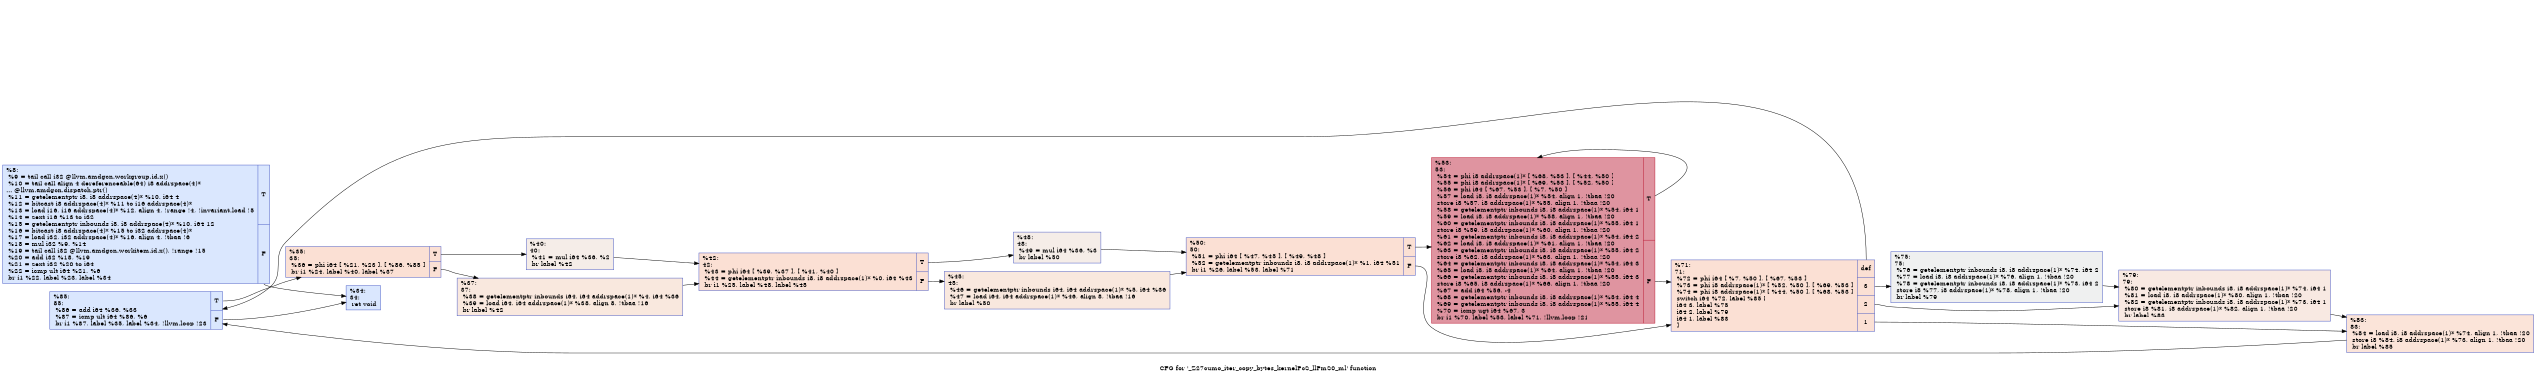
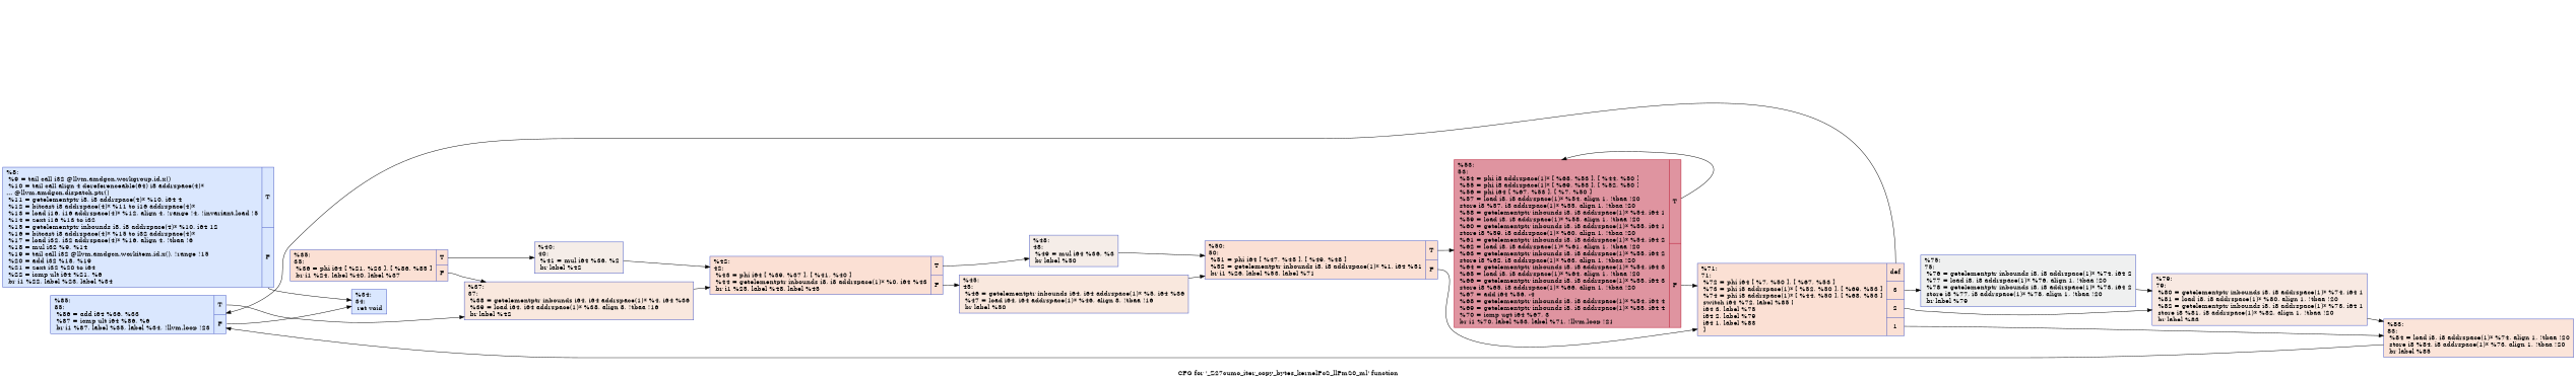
  digraph {
    label="CFG for '_Z27cumo_iter_copy_bytes_kernelPcS_llPmS0_ml' function"
    rankdir=LR
    node [color="#3d50c3ff" fillcolor="#f7b99e70" shape=record style=filled]
    n1 [fillcolor="#abc8fd70" label="{%8:\l  %9 = tail call i32 @llvm.amdgcn.workgroup.id.x()\l  %10 = tail call align 4 dereferenceable(64) i8 addrspace(4)*\l... @llvm.amdgcn.dispatch.ptr()\l  %11 = getelementptr i8, i8 addrspace(4)* %10, i64 4\l  %12 = bitcast i8 addrspace(4)* %11 to i16 addrspace(4)*\l  %13 = load i16, i16 addrspace(4)* %12, align 4, !range !4, !invariant.load !5\l  %14 = zext i16 %13 to i32\l  %15 = getelementptr inbounds i8, i8 addrspace(4)* %10, i64 12\l  %16 = bitcast i8 addrspace(4)* %15 to i32 addrspace(4)*\l  %17 = load i32, i32 addrspace(4)* %16, align 4, !tbaa !6\l  %18 = mul i32 %9, %14\l  %19 = tail call i32 @llvm.amdgcn.workitem.id.x(), !range !15\l  %20 = add i32 %18, %19\l  %21 = zext i32 %20 to i64\l  %22 = icmp ult i64 %21, %6\l  br i1 %22, label %23, label %34\l|{<s0>T|<s1>F}}"]
    n2 [fillcolor="#abc8fd70" label="{%34:\l34:                                               \l  ret void\l}"]
    n3 [label="{%35:\l35:                                               \l  %36 = phi i64 [ %21, %23 ], [ %86, %85 ]\l  br i1 %24, label %40, label %37\l|{<s0>T|<s1>F}}"]
    n4 [fillcolor="#e8d6cc70" label="{%40:\l40:                                               \l  %41 = mul i64 %36, %2\l  br label %42\l}"]
    n5 [fillcolor="#f2cab570" label="{%37:\l37:                                               \l  %38 = getelementptr inbounds i64, i64 addrspace(1)* %4, i64 %36\l  %39 = load i64, i64 addrspace(1)* %38, align 8, !tbaa !16\l  br label %42\l}"]
    n6 [label="{%42:\l42:                                               \l  %43 = phi i64 [ %39, %37 ], [ %41, %40 ]\l  %44 = getelementptr inbounds i8, i8 addrspace(1)* %0, i64 %43\l  br i1 %25, label %48, label %45\l|{<s0>T|<s1>F}}"]
    n7 [fillcolor="#e8d6cc70" label="{%48:\l48:                                               \l  %49 = mul i64 %36, %3\l  br label %50\l}"]
    n8 [fillcolor="#f2cab570" label="{%45:\l45:                                               \l  %46 = getelementptr inbounds i64, i64 addrspace(1)* %5, i64 %36\l  %47 = load i64, i64 addrspace(1)* %46, align 8, !tbaa !16\l  br label %50\l}"]
    n9 [label="{%50:\l50:                                               \l  %51 = phi i64 [ %47, %45 ], [ %49, %48 ]\l  %52 = getelementptr inbounds i8, i8 addrspace(1)* %1, i64 %51\l  br i1 %26, label %53, label %71\l|{<s0>T|<s1>F}}"]
    n10 [color="#b70d28ff" fillcolor="#b70d2870" label="{%53:\l53:                                               \l  %54 = phi i8 addrspace(1)* [ %68, %53 ], [ %44, %50 ]\l  %55 = phi i8 addrspace(1)* [ %69, %53 ], [ %52, %50 ]\l  %56 = phi i64 [ %67, %53 ], [ %7, %50 ]\l  %57 = load i8, i8 addrspace(1)* %54, align 1, !tbaa !20\l  store i8 %57, i8 addrspace(1)* %55, align 1, !tbaa !20\l  %58 = getelementptr inbounds i8, i8 addrspace(1)* %54, i64 1\l  %59 = load i8, i8 addrspace(1)* %58, align 1, !tbaa !20\l  %60 = getelementptr inbounds i8, i8 addrspace(1)* %55, i64 1\l  store i8 %59, i8 addrspace(1)* %60, align 1, !tbaa !20\l  %61 = getelementptr inbounds i8, i8 addrspace(1)* %54, i64 2\l  %62 = load i8, i8 addrspace(1)* %61, align 1, !tbaa !20\l  %63 = getelementptr inbounds i8, i8 addrspace(1)* %55, i64 2\l  store i8 %62, i8 addrspace(1)* %63, align 1, !tbaa !20\l  %64 = getelementptr inbounds i8, i8 addrspace(1)* %54, i64 3\l  %65 = load i8, i8 addrspace(1)* %64, align 1, !tbaa !20\l  %66 = getelementptr inbounds i8, i8 addrspace(1)* %55, i64 3\l  store i8 %65, i8 addrspace(1)* %66, align 1, !tbaa !20\l  %67 = add i64 %56, -4\l  %68 = getelementptr inbounds i8, i8 addrspace(1)* %54, i64 4\l  %69 = getelementptr inbounds i8, i8 addrspace(1)* %55, i64 4\l  %70 = icmp ugt i64 %67, 3\l  br i1 %70, label %53, label %71, !llvm.loop !21\l|{<s0>T|<s1>F}}"]
    n11 [label="{%71:\l71:                                               \l  %72 = phi i64 [ %7, %50 ], [ %67, %53 ]\l  %73 = phi i8 addrspace(1)* [ %52, %50 ], [ %69, %53 ]\l  %74 = phi i8 addrspace(1)* [ %44, %50 ], [ %68, %53 ]\l  switch i64 %72, label %85 [\l    i64 3, label %75\l    i64 2, label %79\l    i64 1, label %83\l  ]\l|{<s0>def|<s1>3|<s2>2|<s3>1}}"]
    n12 [fillcolor="#abc8fd70" label="{%85:\l85:                                               \l  %86 = add i64 %36, %33\l  %87 = icmp ult i64 %86, %6\l  br i1 %87, label %35, label %34, !llvm.loop !23\l|{<s0>T|<s1>F}}"]
    n13 [fillcolor="#dbdcde70" label="{%75:\l75:                                               \l  %76 = getelementptr inbounds i8, i8 addrspace(1)* %74, i64 2\l  %77 = load i8, i8 addrspace(1)* %76, align 1, !tbaa !20\l  %78 = getelementptr inbounds i8, i8 addrspace(1)* %73, i64 2\l  store i8 %77, i8 addrspace(1)* %78, align 1, !tbaa !20\l  br label %79\l}"]
    n14 [fillcolor="#efcebd70" label="{%79:\l79:                                               \l  %80 = getelementptr inbounds i8, i8 addrspace(1)* %74, i64 1\l  %81 = load i8, i8 addrspace(1)* %80, align 1, !tbaa !20\l  %82 = getelementptr inbounds i8, i8 addrspace(1)* %73, i64 1\l  store i8 %81, i8 addrspace(1)* %82, align 1, !tbaa !20\l  br label %83\l}"]
    n15 [fillcolor="#f5c1a970" label="{%83:\l83:                                               \l  %84 = load i8, i8 addrspace(1)* %74, align 1, !tbaa !20\l  store i8 %84, i8 addrspace(1)* %73, align 1, !tbaa !20\l  br label %85\l}"]
    n1 -> n2 [tailport=s1]
    n3 -> n4 [tailport=s0]
    n3 -> n5 [tailport=s1]
    n4 -> n6
    n5 -> n6
    n6 -> n7 [tailport=s0]
    n6 -> n8 [tailport=s1]
    n7 -> n9
    n8 -> n9
    n9 -> n10 [tailport=s0]
    n9 -> n11 [tailport=s1]
    n10 -> n10 [tailport=s0]
    n10 -> n11 [tailport=s1]
    n11 -> n12 [tailport=s0]
    n11 -> n13 [tailport=s1]
    n11 -> n14 [tailport=s2]
    n11 -> n15 [tailport=s3]
    n12 -> n2 [tailport=s1]
-   n12 -> n3 [tailport=s0]
+   n12 -> n5 [tailport=s0]
    n13 -> n14
    n14 -> n15
    n15 -> n12
  }
